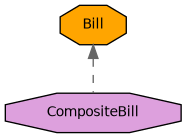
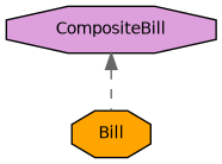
  digraph {
    node [color=black fontname=Helvetica fontsize=10 shape=octagon style=filled]
    n1 [fillcolor=plum fontcolor=black height=0.2 label=CompositeBill width=0.4]
    n2 [fillcolor=orange height=0.2 label=Bill width=0.4]
-   n2 -> n1 [color=gray40 dir=back fontname=Helvetica fontsize=10 labelfontname=Helvetica labelfontsize=10 style=dashed]
+   n1 -> n2 [color=gray40 dir=back fontname=Helvetica fontsize=10 labelfontname=Helvetica labelfontsize=10 style=dashed]
  }
